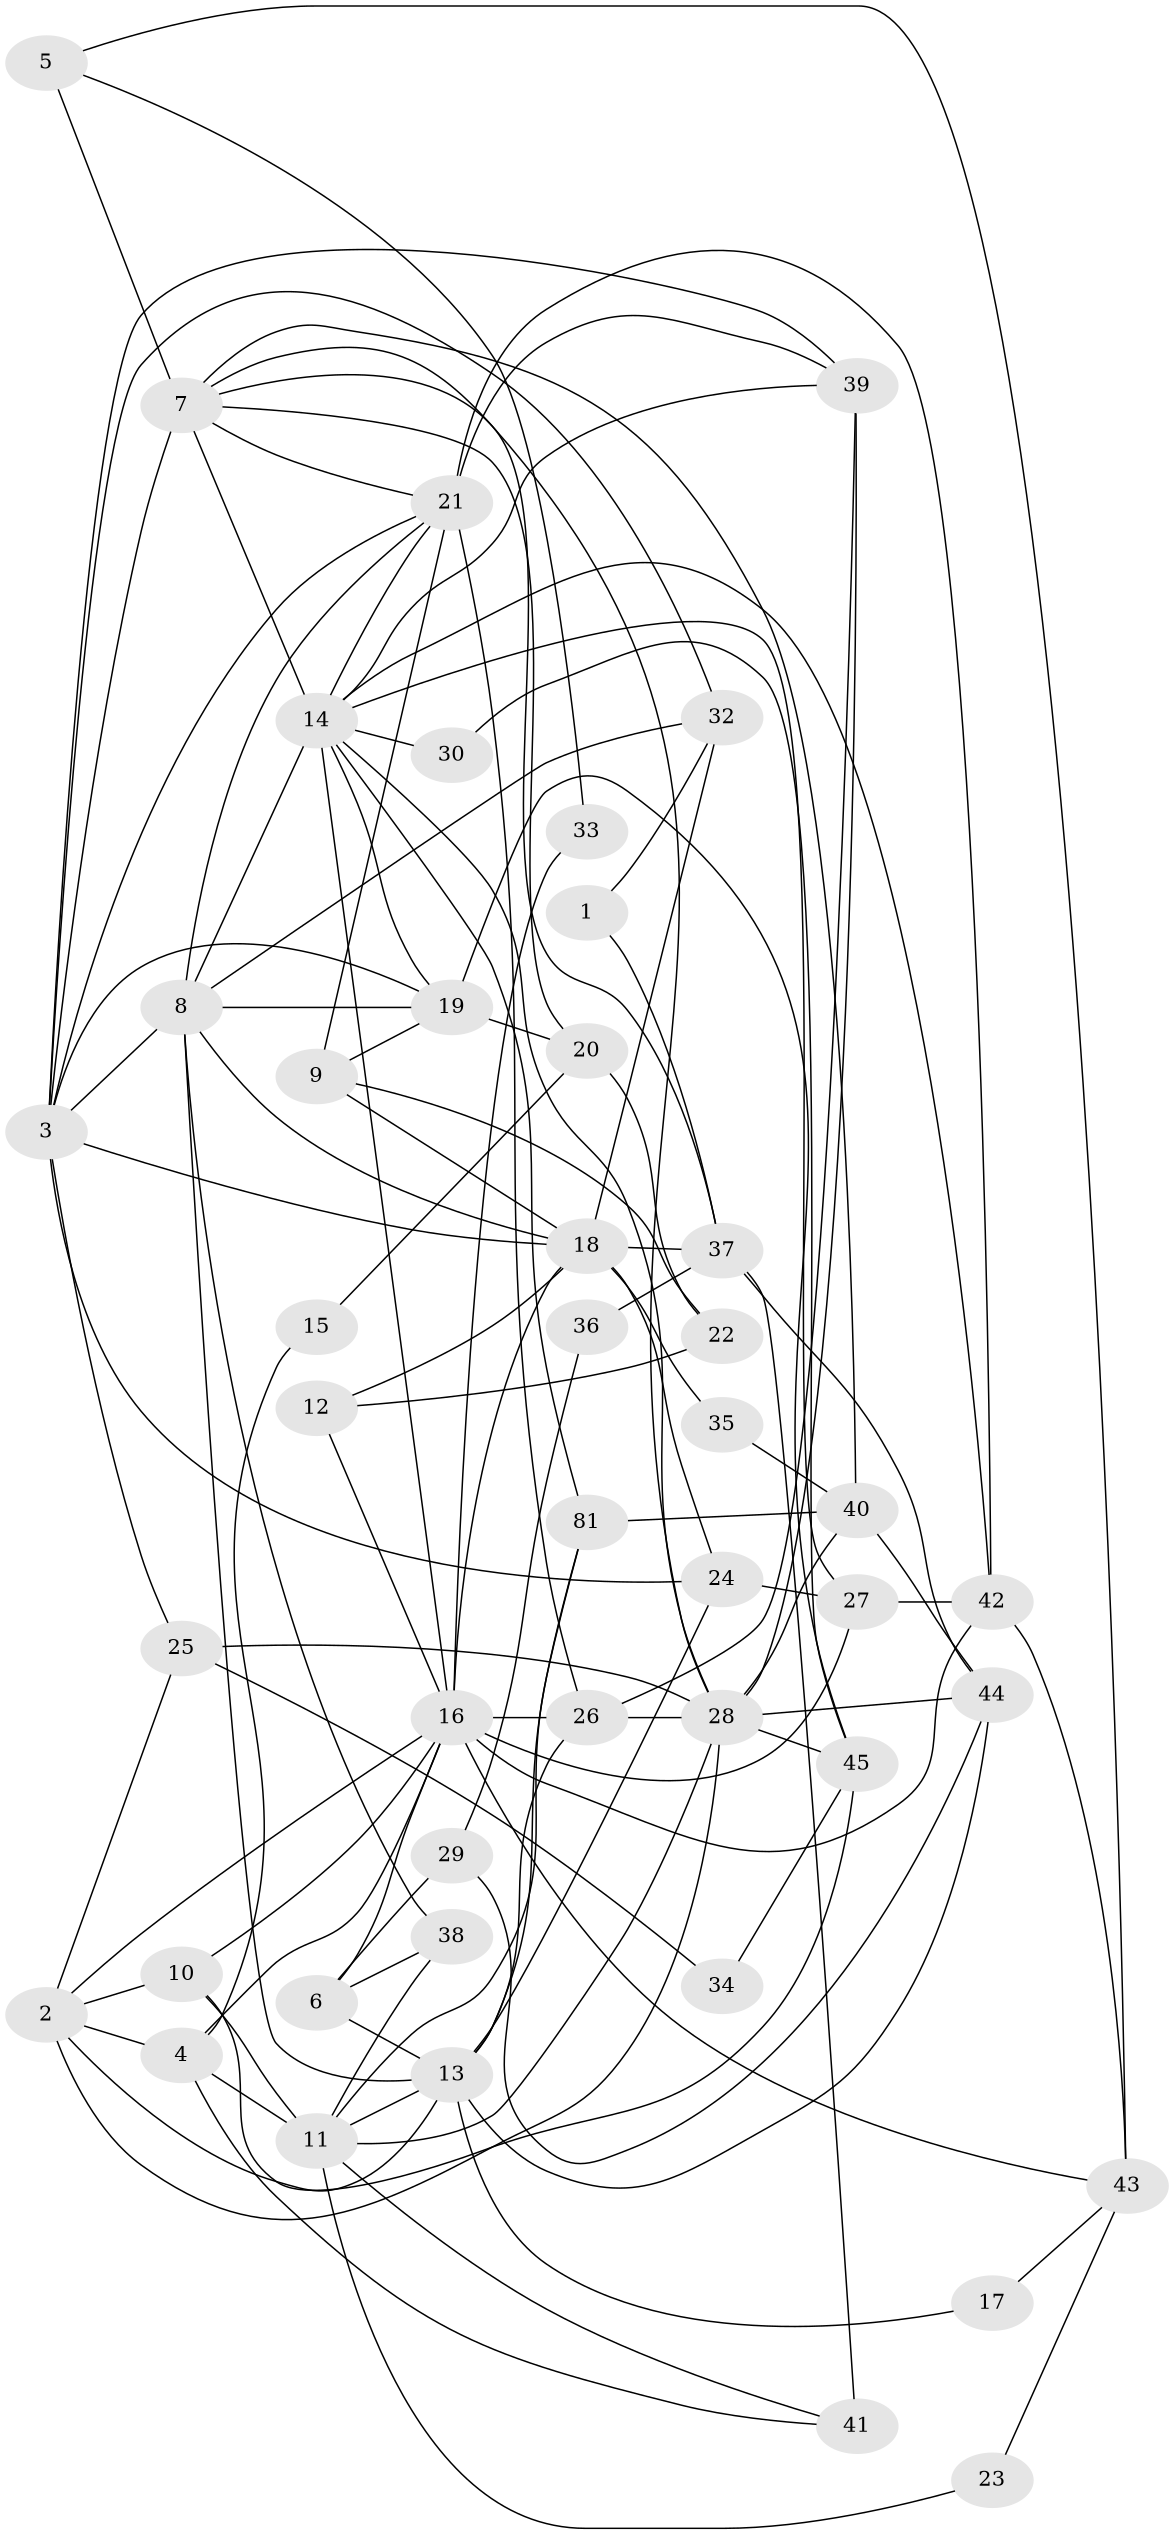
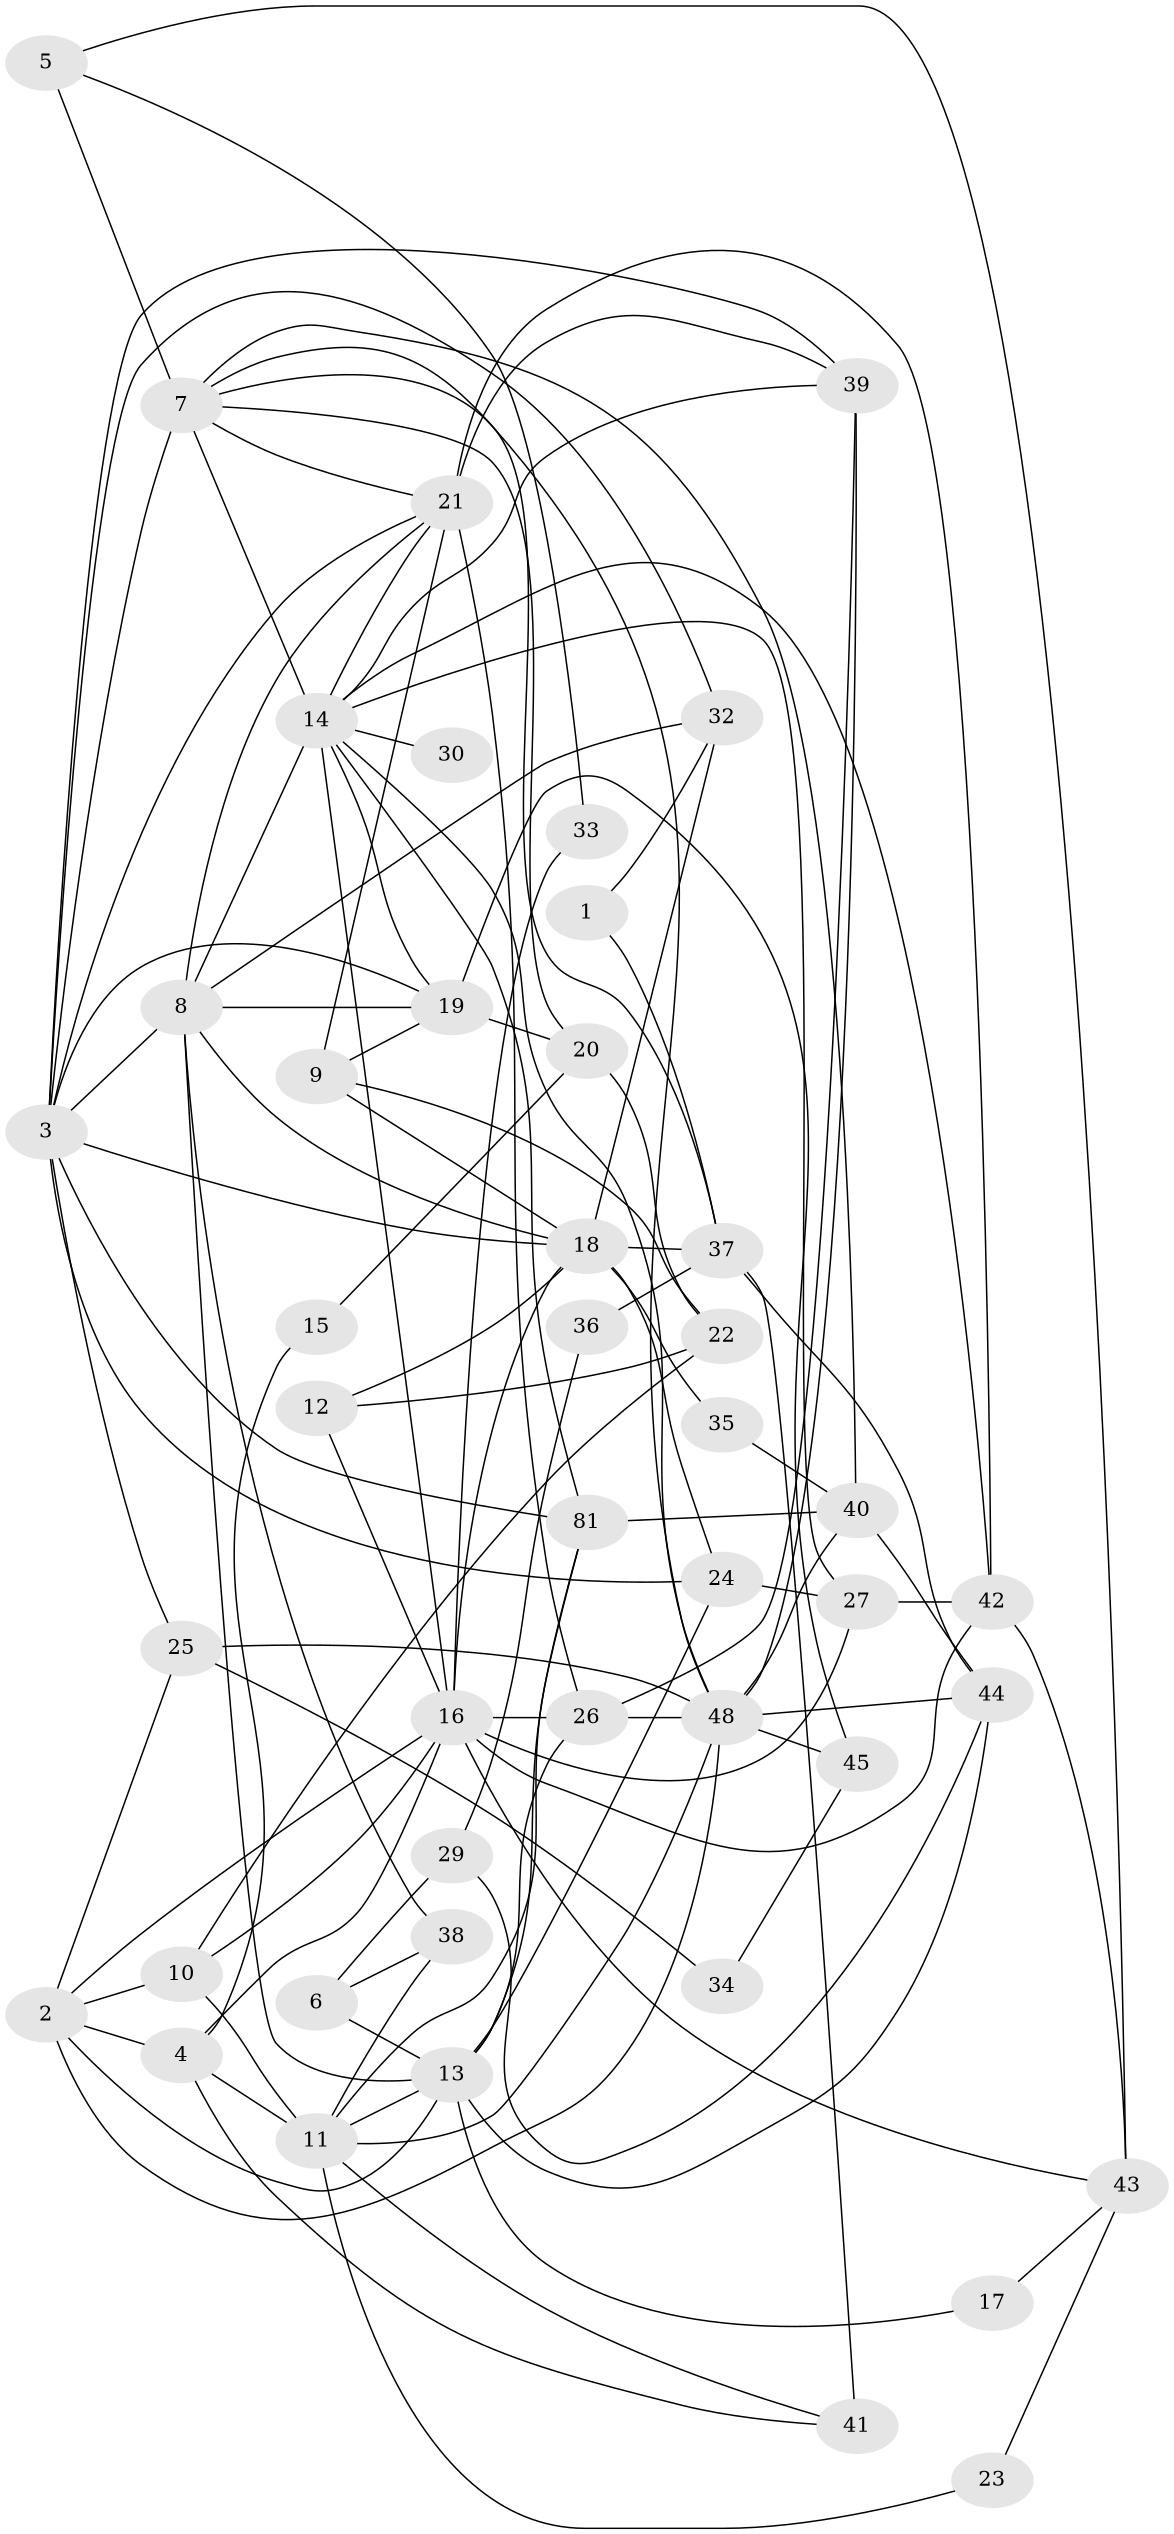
  graph {
    rankdir=LR
    node [color=gray90 style=filled]
    edge [weight=1.0]
    1
    32
    37
    41
    44
    2
    4
    10
    13
    16
    25
-   28
+   28 [label=48]
    11
    15
    45
    24
    n17 [label=81]
    17
    26
    18
    33
    43
    27
    42
    34
    39
    40
    3
    7
    8
    19
    21
    14
    20
    38
    35
    23
    5
    6
    29
    36
    30
    22
    9
    12
    1 -- 32
    1 -- 37
    37 -- 41
    37 -- 44
    2 -- 4
    2 -- 10
    2 -- 13
    2 -- 16
    2 -- 25
    2 -- 28
    4 -- 41
    4 -- 16
    4 -- 11
    4 -- 15
    10 -- 16
    10 -- 11
-   10 -- 45
+   10 -- 22
    13 -- 44
    13 -- 24
    13 -- n17 [weight=2.0]
    13 -- 17
    13 -- 26 [weight=3.0]
    16 -- 26
    16 -- 18
    16 -- 33
    16 -- 43
    16 -- 27 [weight=3.0]
    16 -- 42
    25 -- 28
    25 -- 34
    28 -- 44
    28 -- 45
    28 -- 39
    28 -- 40
    11 -- 41
    11 -- 13
    11 -- 28
    11 -- n17
    11 -- 38
    11 -- 23
    15 -- 20
    24 -- 27 [weight=2.0]
    n17 -- 40
    17 -- 43
    26 -- 28 [weight=2.0]
    26 -- 39 [weight=4.0]
    18 -- 32
    18 -- 37
    18 -- 24
    18 -- 35
    27 -- 42
    42 -- 43
    34 -- 45
    40 -- 44
    3 -- 32
    3 -- 25 [weight=2.0]
    3 -- 24
+   3 -- n17 [weight=3.0]
    3 -- 18
    3 -- 39
    3 -- 7 [weight=2.0]
    3 -- 8
    3 -- 19
    3 -- 21
    7 -- 37
    7 -- 28 [weight=2.0]
    7 -- 40
    7 -- 21
    7 -- 14
    7 -- 20
    8 -- 32 [weight=2.0]
    8 -- 13
    8 -- 18
    8 -- 19 [weight=2.0]
    8 -- 21
    8 -- 14
    8 -- 38
    19 -- 45
    19 -- 20
    21 -- 26
    21 -- 42
    21 -- 39
    14 -- 16
    14 -- 28
    14 -- n17
    14 -- 27
    14 -- 42
    14 -- 39 [weight=3.0]
    14 -- 19 [weight=2.0]
    14 -- 21
    14 -- 30
    20 -- 22
    35 -- 40
    23 -- 43
    5 -- 33
    5 -- 43
    5 -- 7
    6 -- 13
-   6 -- 16
    6 -- 38
    6 -- 29
    29 -- 44
    29 -- 36
    36 -- 37
-   30 -- 45
    9 -- 18
    9 -- 19
    9 -- 21
    9 -- 22
    12 -- 16 [weight=2.0]
    12 -- 18 [weight=2.0]
    12 -- 22
  }
